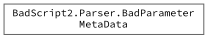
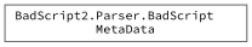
  digraph {
    rankdir=TB
    fontname="Source Code Pro"
-   n1 [color=grey40 fillcolor=white fontname="Source Code Pro" fontsize=10 height=0.2 label="BadScript2.Parser.BadParameter\lMetaData" shape=box style=filled width=0.4]
+   n1 [color=grey40 fillcolor=white fontname="Source Code Pro" fontsize=10 height=0.2 label="BadScript2.Parser.BadScript\lMetaData" shape=box style=filled width=0.4]
  }
